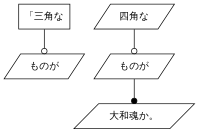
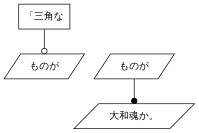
  digraph {
    node [shape=parallelogram]
    edge [arrowhead=odot color=black]
    n1 [label="「三角な" shape=box]
    n2 [label="ものが"]
    n3 [label="大和魂か。"]
-   n4 [label="四角な"]
    n5 [label="ものが"]
    n1 -> n2
-   n4 -> n5
    n5 -> n3 [arrowhead=dot]
  }
